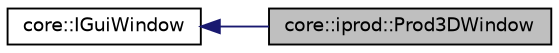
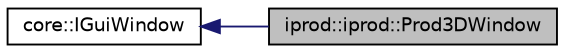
  digraph {
    rankdir=LR
    node [color=black fontname=Helvetica fontsize=10 shape=record style=filled]
-   n1 [fillcolor=grey75 fontcolor=black height=0.2 label="core::iprod::Prod3DWindow" width=0.4]
+   n1 [fillcolor=grey75 fontcolor=black height=0.2 label="iprod::iprod::Prod3DWindow" width=0.4]
    n2 [fillcolor=white height=0.2 label="core::IGuiWindow" width=0.4]
    n2 -> n1 [color=midnightblue dir=back fontname=Helvetica fontsize=10 labelfontname=Helvetica labelfontsize=10 style=solid]
  }
